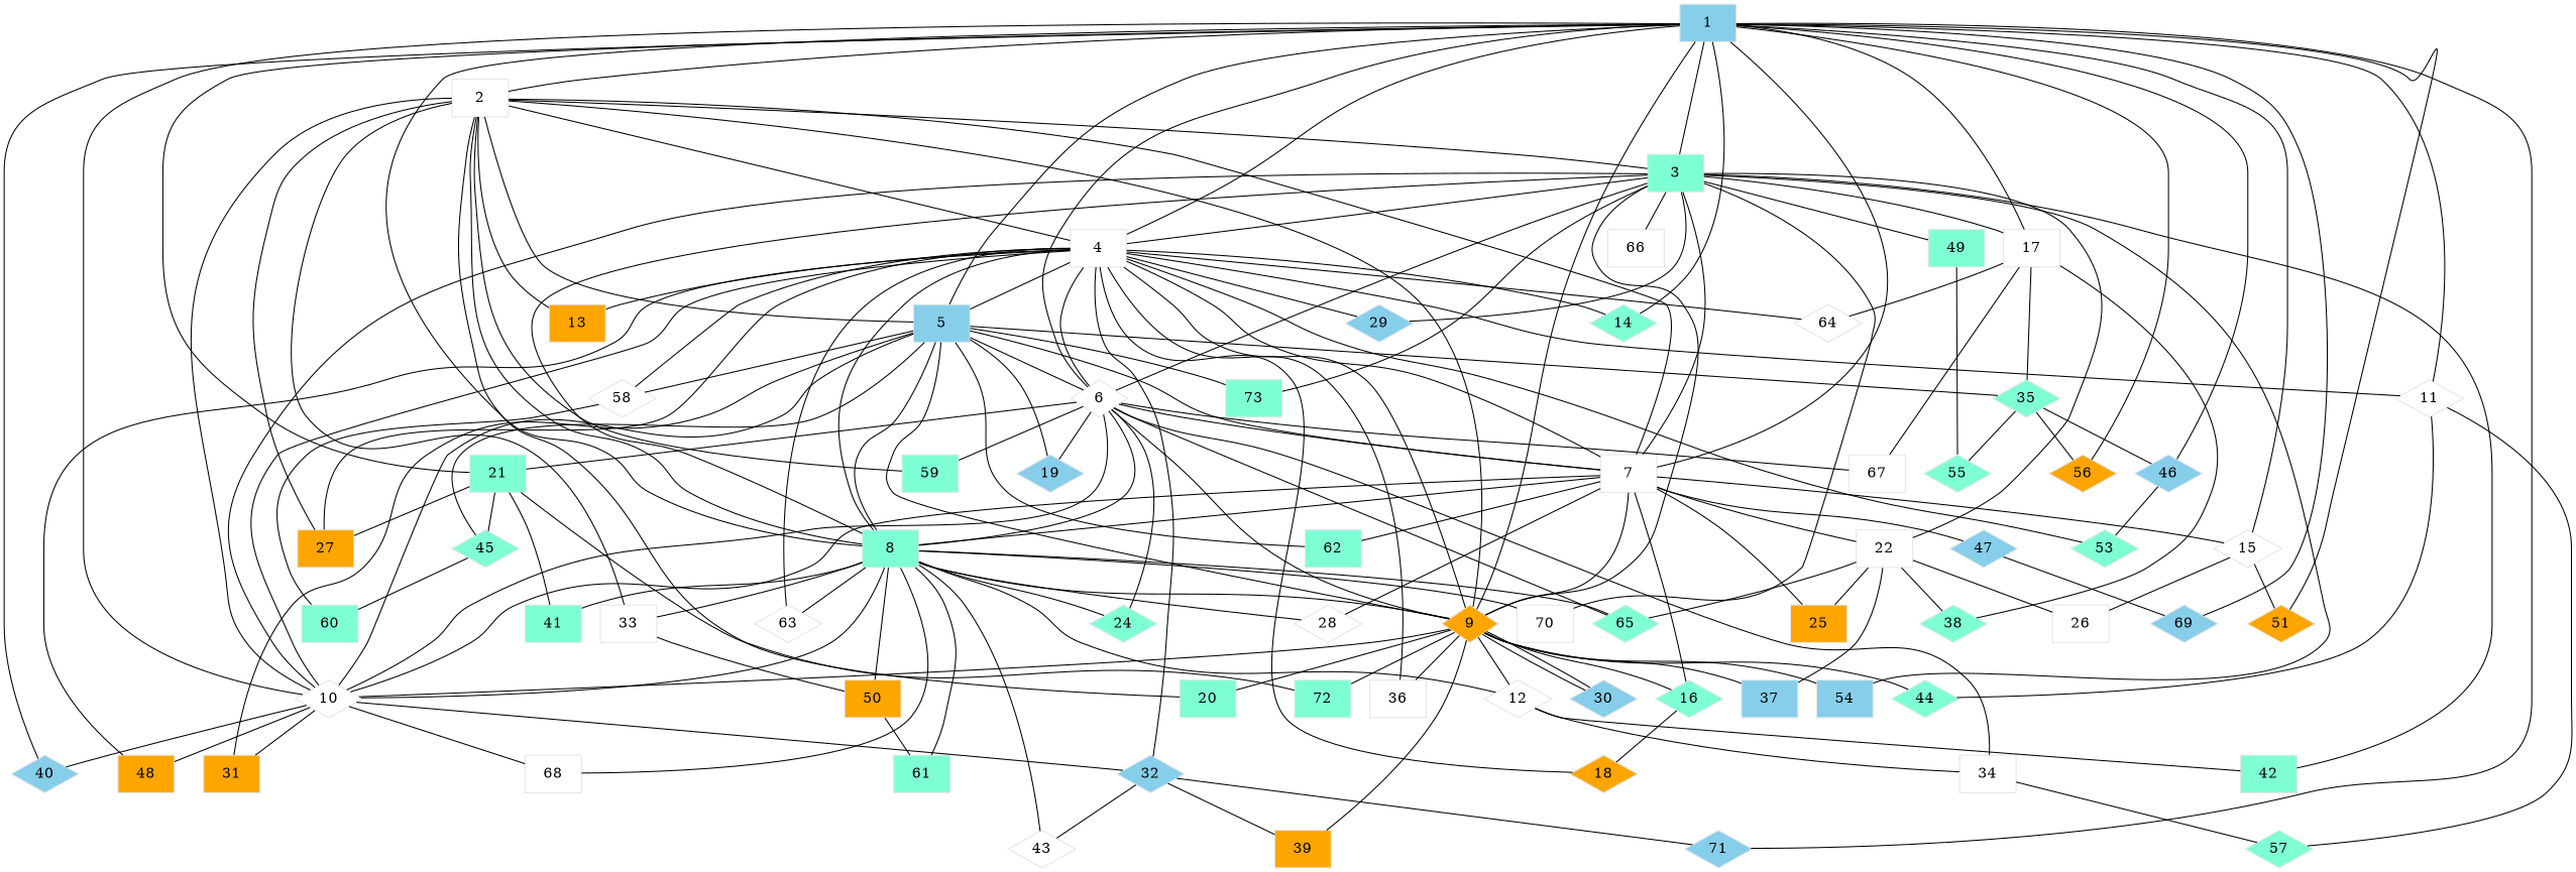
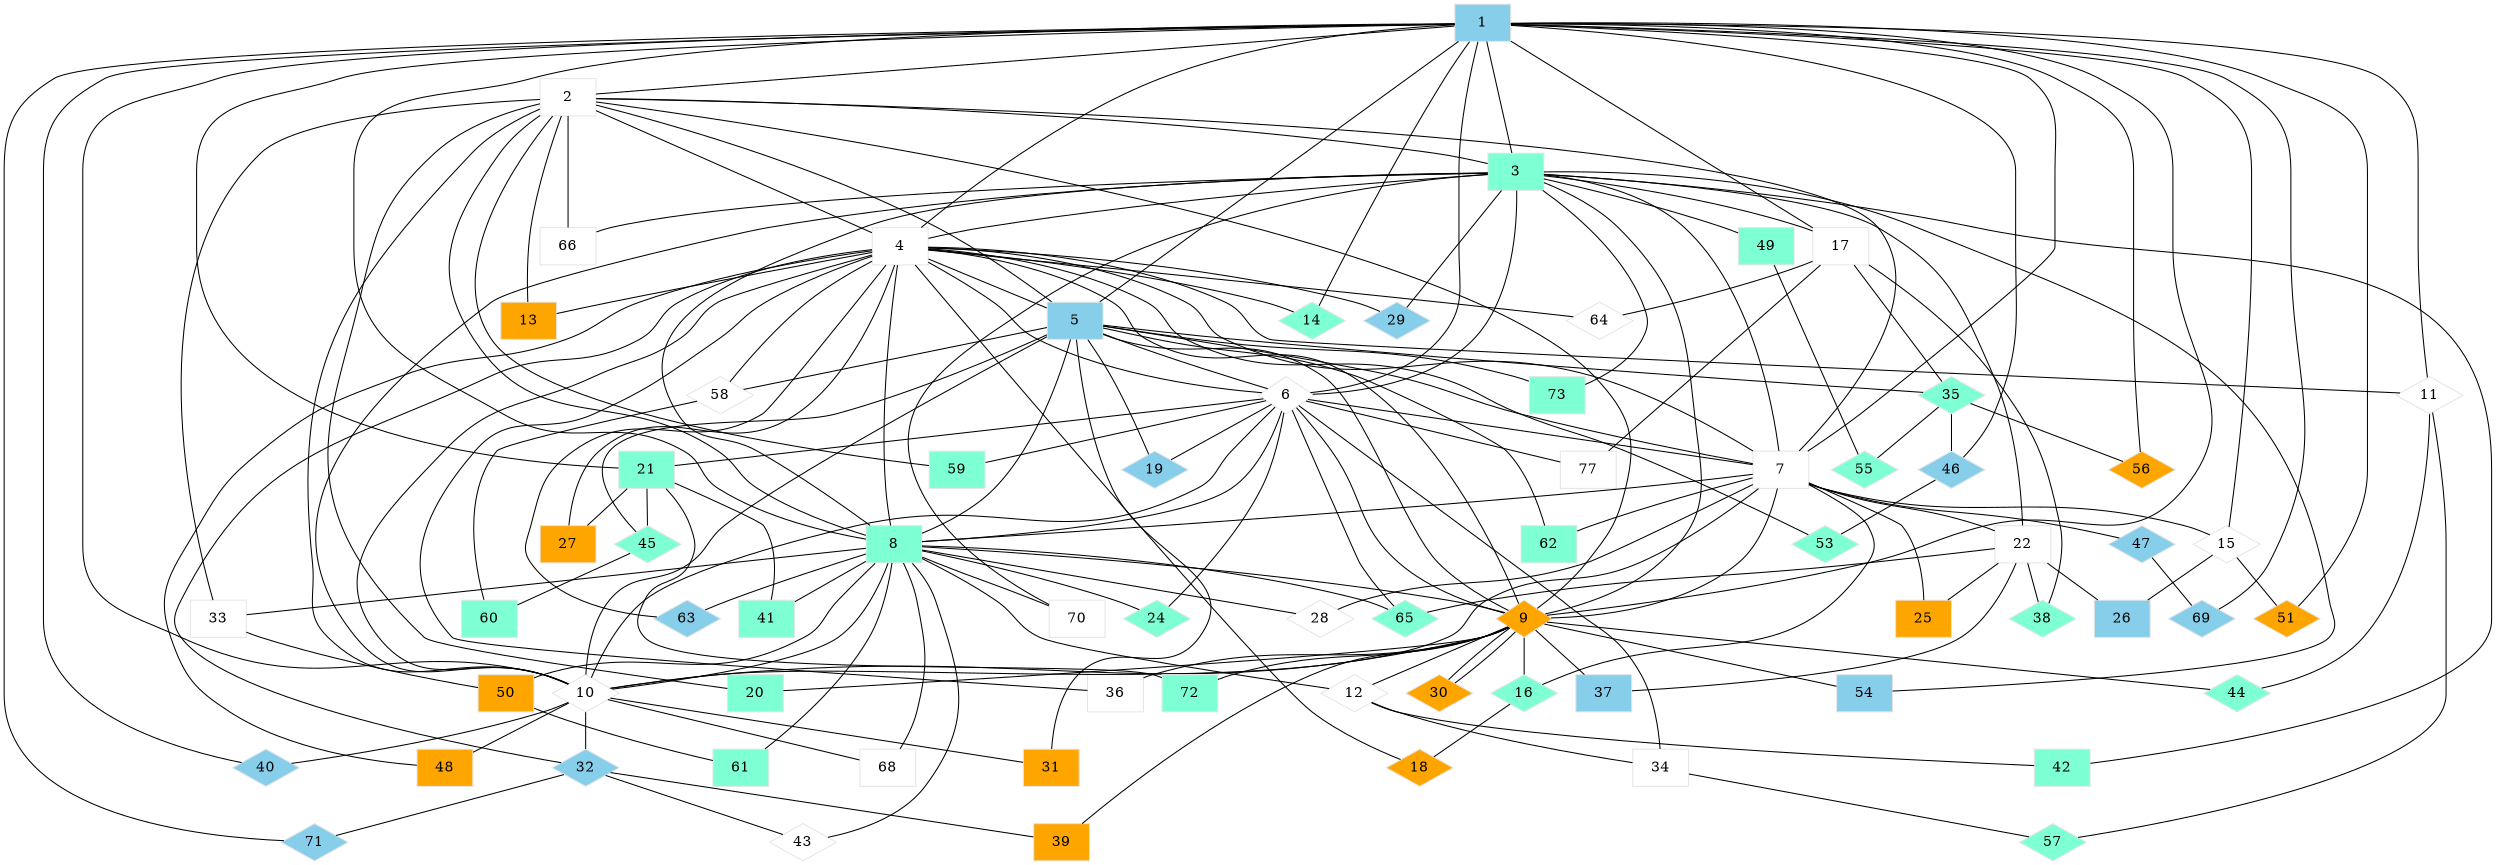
  graph {
    node [color=gray90 fillcolor=aquamarine shape=box style=filled]
    1 [fillcolor=skyblue]
    2 [fillcolor=white]
    3
    4 [fillcolor=white]
    5 [fillcolor=skyblue]
    6 [fillcolor=white shape=diamond]
    7 [fillcolor=white]
    8
    9 [fillcolor=orange shape=diamond]
    10 [fillcolor=white shape=diamond]
    11 [fillcolor=white shape=diamond]
    14 [shape=diamond]
    15 [fillcolor=white shape=diamond]
    17 [fillcolor=white]
    21
    40 [fillcolor=skyblue shape=diamond]
    46 [fillcolor=skyblue shape=diamond]
    51 [fillcolor=orange shape=diamond]
    56 [fillcolor=orange shape=diamond]
    69 [fillcolor=skyblue shape=diamond]
    71 [fillcolor=skyblue shape=diamond]
    13 [fillcolor=orange]
    20
    33 [fillcolor=white]
    59
    66 [fillcolor=white]
    22 [fillcolor=white]
    n28 [label=73]
    29 [fillcolor=skyblue shape=diamond]
    42
    49
    54 [fillcolor=skyblue]
    70 [fillcolor=white]
    18 [fillcolor=orange shape=diamond]
    27 [fillcolor=orange]
    32 [fillcolor=skyblue shape=diamond]
    36 [fillcolor=white]
    48 [fillcolor=orange]
    53 [shape=diamond]
    58 [fillcolor=white shape=diamond]
-   63 [fillcolor=white shape=diamond]
+   63 [fillcolor=skyblue shape=diamond]
    64 [fillcolor=white shape=diamond]
    19 [fillcolor=skyblue shape=diamond]
    31 [fillcolor=orange]
    35 [shape=diamond]
    45 [shape=diamond]
    62
    24 [shape=diamond]
    34 [fillcolor=white]
    65 [shape=diamond]
-   67 [fillcolor=white]
+   67 [fillcolor=white label=77]
    16 [shape=diamond]
    25 [fillcolor=orange]
    28 [fillcolor=white shape=diamond]
    47 [fillcolor=skyblue shape=diamond]
    12 [fillcolor=white shape=diamond]
    41
    43 [fillcolor=white shape=diamond]
    50 [fillcolor=orange]
    61
    68 [fillcolor=white]
-   30 [fillcolor=skyblue shape=diamond]
+   30 [fillcolor=orange shape=diamond]
    37 [fillcolor=skyblue]
    39 [fillcolor=orange]
    44 [shape=diamond]
    72
    57 [shape=diamond]
-   26 [fillcolor=white]
+   26 [fillcolor=skyblue]
    38 [shape=diamond]
    55 [shape=diamond]
    60
    1 -- 2
    1 -- 3
    1 -- 4
    1 -- 5
    1 -- 6
    1 -- 7
    1 -- 8
    1 -- 9
    1 -- 10
    1 -- 11
    1 -- 14
    1 -- 15
    1 -- 17
    1 -- 21
    1 -- 40
    1 -- 46
    1 -- 51
    1 -- 56
    1 -- 69
    1 -- 71
    2 -- 3
    2 -- 4
    2 -- 5
    2 -- 7
    2 -- 8
    2 -- 9
    2 -- 10
    2 -- 13
    2 -- 20
    2 -- 33
    2 -- 59
-   2 -- 27
+   2 -- 66
    3 -- 4
    3 -- 6
    3 -- 7
    3 -- 8
    3 -- 9
    3 -- 10
    3 -- 17
    3 -- 66
    3 -- 22
    3 -- n28
    3 -- 29
    3 -- 42
    3 -- 49
    3 -- 54
    3 -- 70
    4 -- 5
    4 -- 6
    4 -- 7
    4 -- 8
    4 -- 9
    4 -- 10
    4 -- 11
    4 -- 14
    4 -- 13
    4 -- 29
    4 -- 18
    4 -- 27
    4 -- 32
    4 -- 36
    4 -- 48
    4 -- 53
    4 -- 58
    4 -- 63
    4 -- 64
    5 -- 6
    5 -- 7
    5 -- 8
    5 -- 9
    5 -- 10
    5 -- n28
    5 -- 58
    5 -- 19
    5 -- 31
    5 -- 35
    5 -- 45
    5 -- 62
    6 -- 7
    6 -- 8
    6 -- 9
    6 -- 10
    6 -- 21
    6 -- 59
    6 -- 19
    6 -- 24
    6 -- 34
    6 -- 65
    6 -- 67
    7 -- 8
    7 -- 9
    7 -- 10
    7 -- 15
    7 -- 22
    7 -- 62
    7 -- 16
    7 -- 25
    7 -- 28
    7 -- 47
    8 -- 9
    8 -- 10
    8 -- 33
    8 -- 70
    8 -- 63
    8 -- 24
    8 -- 65
    8 -- 28
    8 -- 12
    8 -- 41
    8 -- 43
    8 -- 50
    8 -- 61
    8 -- 68
    9 -- 10
    9 -- 20
    9 -- 54
    9 -- 36
    9 -- 16
    9 -- 12
    9 -- 30
    9 -- 30
    9 -- 37
    9 -- 39
    9 -- 44
    9 -- 72
    10 -- 40
    10 -- 32
    10 -- 48
    10 -- 31
    10 -- 68
    11 -- 44
    11 -- 57
    15 -- 51
    15 -- 26
    17 -- 64
    17 -- 35
    17 -- 67
    17 -- 38
    21 -- 27
    21 -- 45
    21 -- 41
    21 -- 72
    46 -- 53
    33 -- 50
    22 -- 65
    22 -- 25
    22 -- 37
    22 -- 26
    22 -- 38
    49 -- 55
    32 -- 71
    32 -- 43
    32 -- 39
    58 -- 60
    35 -- 46
    35 -- 56
    35 -- 55
    45 -- 60
    34 -- 57
    16 -- 18
    47 -- 69
    12 -- 42
    12 -- 34
    50 -- 61
  }
